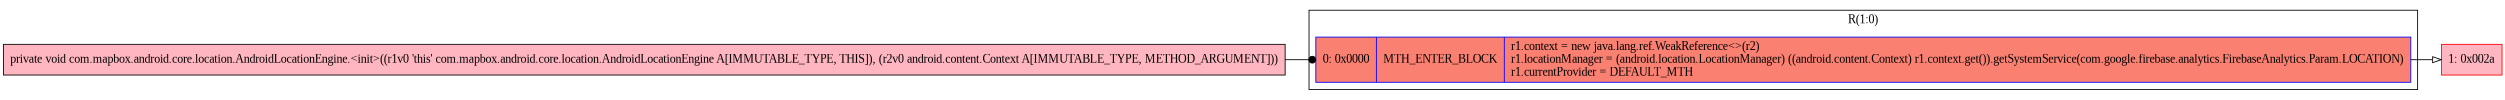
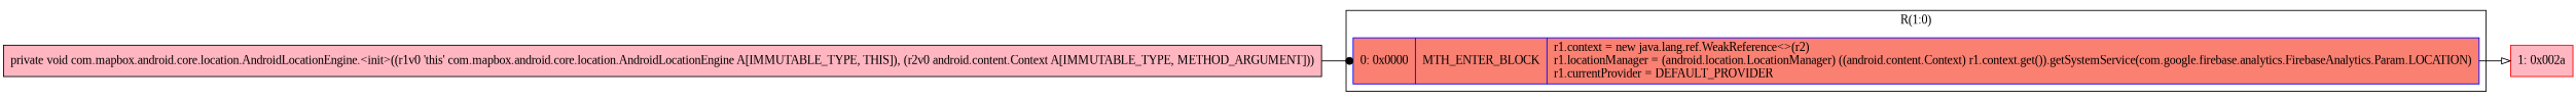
  digraph {
    rankdir=LR
    fontname="Liberation Serif"
    node [shape=record style=filled fillcolor=lightpink fontname="Liberation Serif"]
    edge [fontname="Liberation Serif"]
-   n1 [color=blue label="{0\:\ 0x0000|MTH_ENTER_BLOCK\l|r1.context = new java.lang.ref.WeakReference\<\>(r2)\lr1.locationManager = (android.location.LocationManager) ((android.content.Context) r1.context.get()).getSystemService(com.google.firebase.analytics.FirebaseAnalytics.Param.LOCATION)\lr1.currentProvider = DEFAULT_MTH\l}" fillcolor=salmon]
+   n1 [color=blue label="{0\:\ 0x0000|MTH_ENTER_BLOCK\l|r1.context = new java.lang.ref.WeakReference\<\>(r2)\lr1.locationManager = (android.location.LocationManager) ((android.content.Context) r1.context.get()).getSystemService(com.google.firebase.analytics.FirebaseAnalytics.Param.LOCATION)\lr1.currentProvider = DEFAULT_PROVIDER\l}" fillcolor=salmon]
    n2 [color=red label="{1\:\ 0x002a}"]
    n3 [label="{private void com.mapbox.android.core.location.AndroidLocationEngine.\<init\>((r1v0 'this' com.mapbox.android.core.location.AndroidLocationEngine A[IMMUTABLE_TYPE, THIS]), (r2v0 android.content.Context A[IMMUTABLE_TYPE, METHOD_ARGUMENT])) }"]
    subgraph cluster_1 {
      label="R(1:0)"
      n1
    }
    n1 -> n2 [arrowhead=onormal]
    n3 -> n1 [arrowhead=dot]
  }
